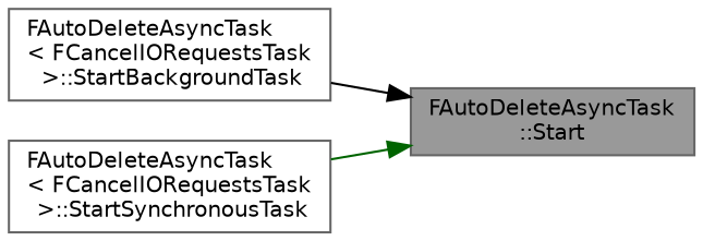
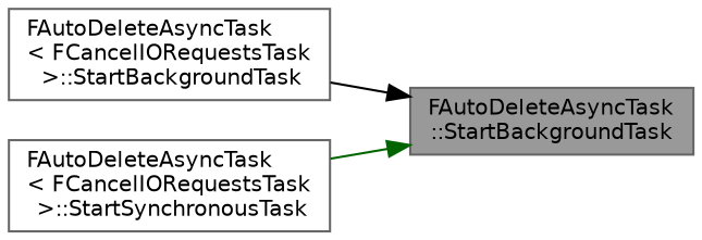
  digraph {
    rankdir=RL
    node [color=grey40 fillcolor=white fontname=Helvetica fontsize=10 shape=box style=filled]
    edge [dir=back fontname=Helvetica fontsize=10 labelfontname=Helvetica labelfontsize=10 style=solid]
-   n1 [color=gray40 fillcolor=grey60 fontcolor=black height=0.2 label="FAutoDeleteAsyncTask\l::Start" width=0.4]
+   n1 [color=gray40 fillcolor=grey60 fontcolor=black height=0.2 label="FAutoDeleteAsyncTask\l::StartBackgroundTask" width=0.4]
    n2 [height=0.2 label="FAutoDeleteAsyncTask\l\< FCancelIORequestsTask\l \>::StartBackgroundTask" width=0.4]
    n3 [height=0.2 label="FAutoDeleteAsyncTask\l\< FCancelIORequestsTask\l \>::StartSynchronousTask" width=0.4]
    n1 -> n2 [color=black]
    n1 -> n3 [color=darkgreen]
  }
